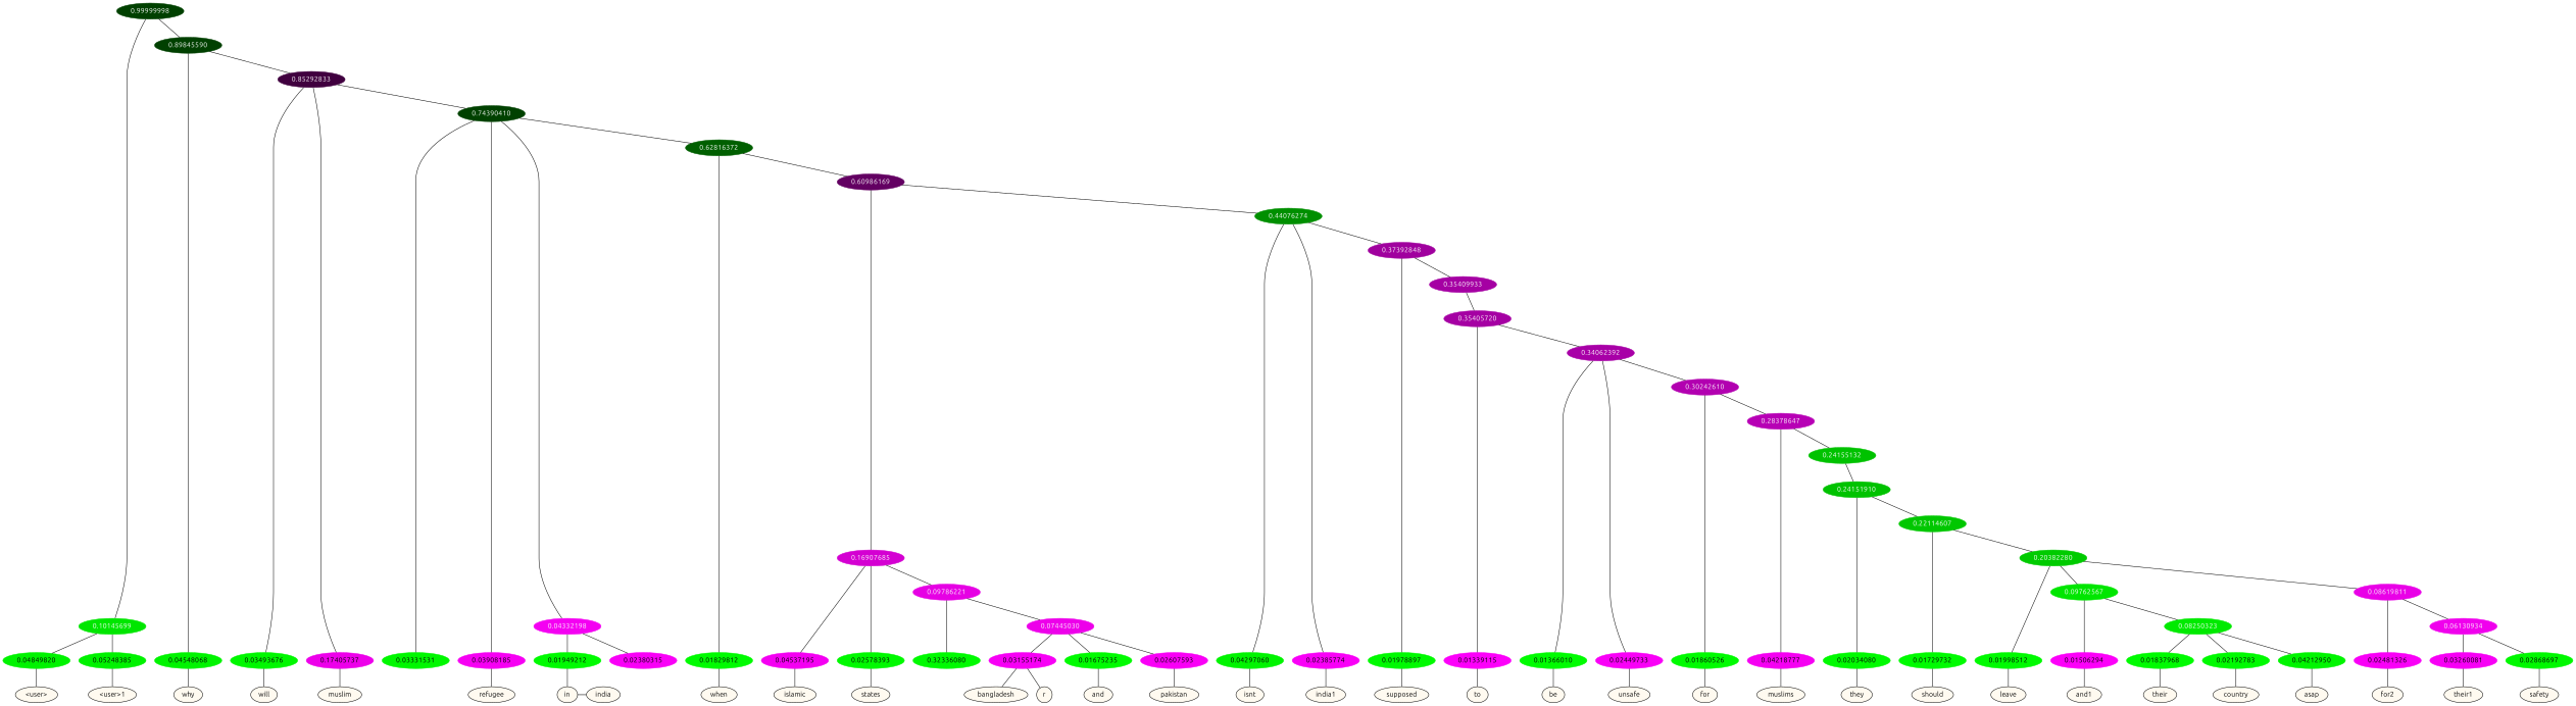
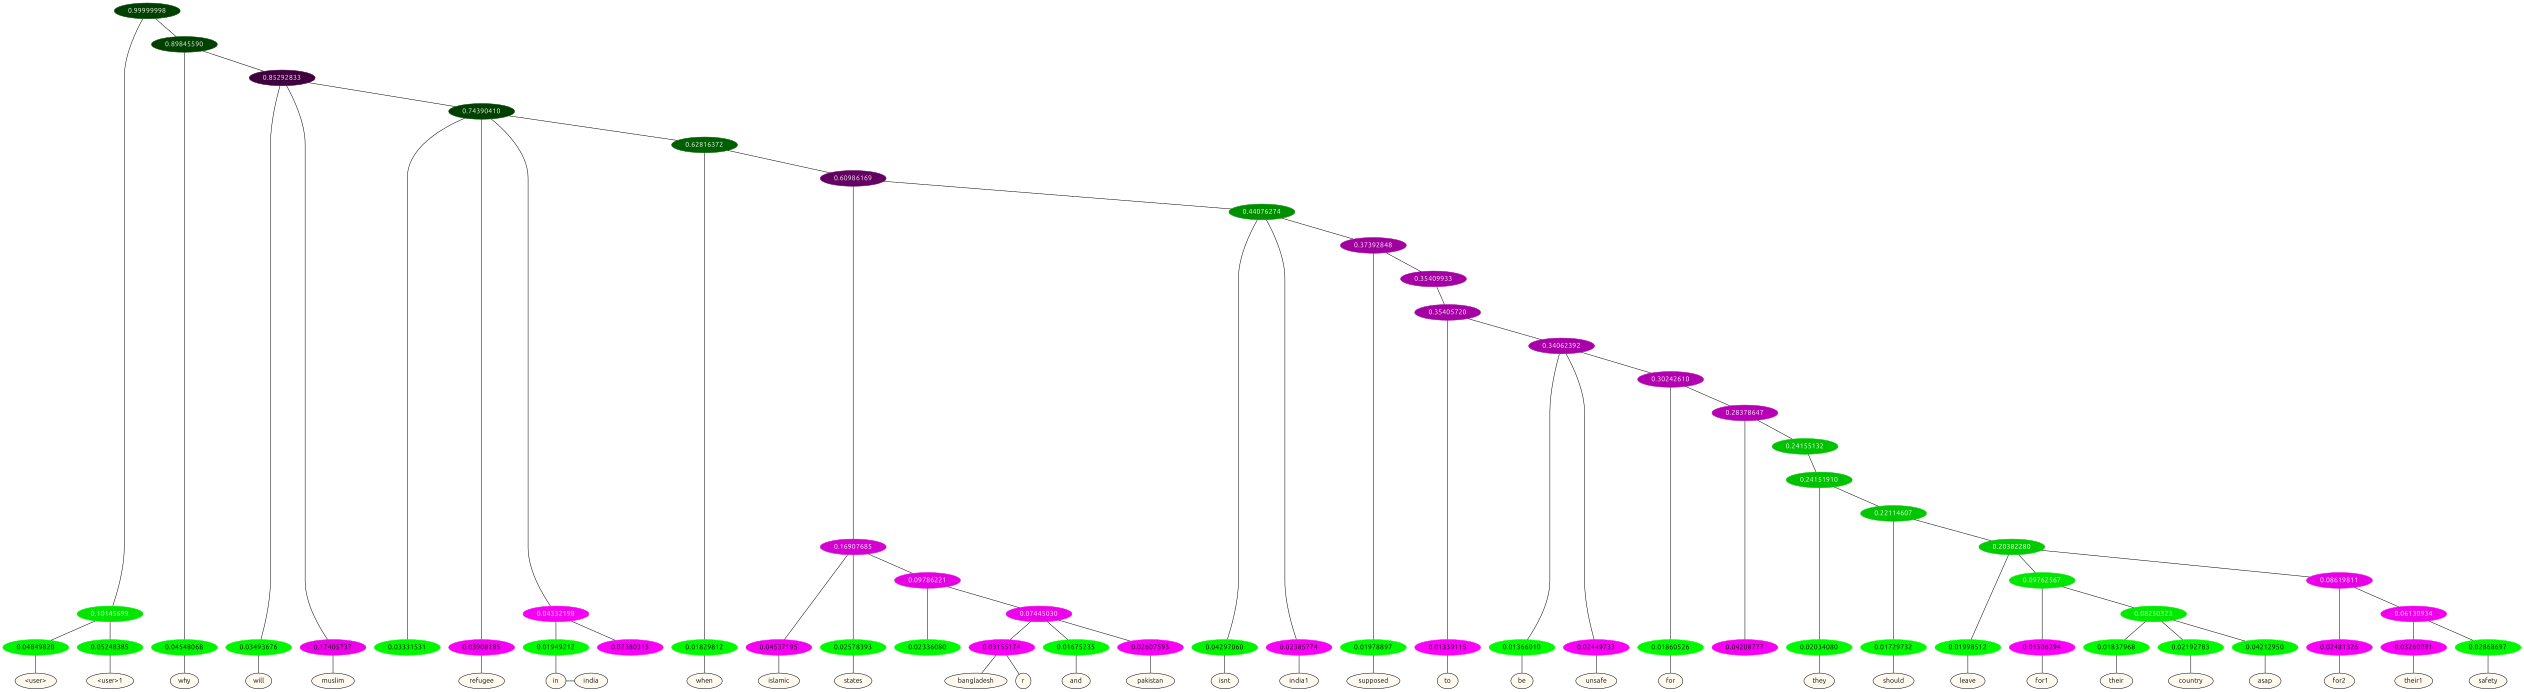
  graph {
    fontname=Ubuntu
    node [color=black fontname=Ubuntu format=png nodesep=0.001 ordering=out overlap_scaling=0.01 ranksep=0.001 style=filled fontcolor=black]
    edge [fontname=Ubuntu]
    n1 [fillcolor=floralwhite height=0.15 label="\<user\>" style="filled,solid" width=0.15 fontcolor=""]
    n2 [fillcolor=floralwhite height=0.15 label="\<user\>1" style="filled,solid" width=0.15 fontcolor=""]
    n3 [fillcolor=floralwhite height=0.15 label=why style="filled,solid" width=0.15 fontcolor=""]
    n4 [fillcolor=floralwhite height=0.15 label=will style="filled,solid" width=0.15 fontcolor=""]
    n5 [fillcolor=floralwhite height=0.15 label=muslim style="filled,solid" width=0.15 fontcolor=""]
    n6 [fillcolor=floralwhite height=0.15 label=refugee style="filled,solid" width=0.15 fontcolor=""]
    n7 [fillcolor=floralwhite height=0.15 label=in style="filled,solid" width=0.15 fontcolor=""]
    n8 [fillcolor=floralwhite height=0.15 label=india style="filled,solid" width=0.15 fontcolor=""]
    n9 [fillcolor=floralwhite height=0.15 label=when style="filled,solid" width=0.15 fontcolor=""]
    n10 [fillcolor=floralwhite height=0.15 label=bangladesh style="filled,solid" width=0.15 fontcolor=""]
    n11 [fillcolor=floralwhite height=0.15 label=and style="filled,solid" width=0.15 fontcolor=""]
    n12 [fillcolor=floralwhite height=0.15 label=pakistan style="filled,solid" width=0.15 fontcolor=""]
    n13 [fillcolor=floralwhite height=0.15 label=r style="filled,solid" width=0.15 fontcolor=""]
    n14 [fillcolor=floralwhite height=0.15 label=islamic style="filled,solid" width=0.15 fontcolor=""]
    n15 [fillcolor=floralwhite height=0.15 label=states style="filled,solid" width=0.15 fontcolor=""]
    n16 [fillcolor=floralwhite height=0.15 label=isnt style="filled,solid" width=0.15 fontcolor=""]
    n17 [fillcolor=floralwhite height=0.15 label=india1 style="filled,solid" width=0.15 fontcolor=""]
    n18 [fillcolor=floralwhite height=0.15 label=supposed style="filled,solid" width=0.15 fontcolor=""]
    n19 [fillcolor=floralwhite height=0.15 label=to style="filled,solid" width=0.15 fontcolor=""]
    n20 [fillcolor=floralwhite height=0.15 label=be style="filled,solid" width=0.15 fontcolor=""]
    n21 [fillcolor=floralwhite height=0.15 label=unsafe style="filled,solid" width=0.15 fontcolor=""]
    n22 [fillcolor=floralwhite height=0.15 label=for style="filled,solid" width=0.15 fontcolor=""]
-   n23 [fillcolor=floralwhite height=0.15 label=muslims style="filled,solid" width=0.15 fontcolor=""]
    n24 [fillcolor=floralwhite height=0.15 label=they style="filled,solid" width=0.15 fontcolor=""]
    n25 [fillcolor=floralwhite height=0.15 label=should style="filled,solid" width=0.15 fontcolor=""]
    n26 [fillcolor=floralwhite height=0.15 label=leave style="filled,solid" width=0.15 fontcolor=""]
-   n27 [fillcolor=floralwhite height=0.15 label=and1 style="filled,solid" width=0.15 fontcolor=""]
+   n27 [fillcolor=floralwhite height=0.15 label=for1 style="filled,solid" width=0.15 fontcolor=""]
    n28 [fillcolor=floralwhite height=0.15 label=their style="filled,solid" width=0.15 fontcolor=""]
    n29 [fillcolor=floralwhite height=0.15 label=country style="filled,solid" width=0.15 fontcolor=""]
    n30 [fillcolor=floralwhite height=0.15 label=asap style="filled,solid" width=0.15 fontcolor=""]
    n31 [fillcolor=floralwhite height=0.15 label=for2 style="filled,solid" width=0.15 fontcolor=""]
    n32 [fillcolor=floralwhite height=0.15 label=their1 style="filled,solid" width=0.15 fontcolor=""]
    n33 [fillcolor=floralwhite height=0.15 label=safety style="filled,solid" width=0.15 fontcolor=""]
    n34 [color="0.334 1.000 0.952" height=0.15 label=0.04849820 width=0.15]
    n35 [color="0.334 1.000 0.948" height=0.15 label=0.05248385 width=0.15]
    n36 [color="0.334 1.000 0.955" height=0.15 label=0.04548068 width=0.15]
    n37 [color="0.334 1.000 0.965" height=0.15 label=0.03493676 width=0.15]
    n38 [color="0.835 1.000 0.926" height=0.15 label=0.17405737 width=0.15]
    n39 [color="0.334 1.000 0.967" height=0.15 label=0.03331531 width=0.15]
    n40 [color="0.835 1.000 0.961" height=0.15 label=0.03908185 width=0.15]
    n41 [color="0.334 1.000 0.981" height=0.15 label=0.01949212 width=0.15]
    n42 [color="0.835 1.000 0.976" height=0.15 label=0.02380315 width=0.15]
    n43 [color="0.334 1.000 0.982" height=0.15 label=0.01829812 width=0.15]
    n44 [color="0.835 1.000 0.968" height=0.15 label=0.03155174 width=0.15]
    n45 [color="0.334 1.000 0.983" height=0.15 label=0.01675235 width=0.15]
    n46 [color="0.835 1.000 0.974" height=0.15 label=0.02607593 width=0.15]
-   n47 [color="0.334 1.000 0.977" height=0.15 label=0.32336080 width=0.15]
+   n47 [color="0.334 1.000 0.977" height=0.15 label=0.02336080 width=0.15]
    n48 [color="0.835 1.000 0.955" height=0.15 label=0.04537195 width=0.15]
    n49 [color="0.334 1.000 0.974" height=0.15 label=0.02578393 width=0.15]
    n50 [color="0.334 1.000 0.957" height=0.15 label=0.04297060 width=0.15]
    n51 [color="0.835 1.000 0.976" height=0.15 label=0.02385774 width=0.15]
    n52 [color="0.334 1.000 0.980" height=0.15 label=0.01978897 width=0.15]
    n53 [color="0.835 1.000 0.987" height=0.15 label=0.01339115 width=0.15]
    n54 [color="0.334 1.000 0.986" height=0.15 label=0.01366010 width=0.15]
    n55 [color="0.835 1.000 0.976" height=0.15 label=0.02449733 width=0.15]
    n56 [color="0.334 1.000 0.981" height=0.15 label=0.01860526 width=0.15]
-   n57 [color="0.835 1.000 0.958" height=0.15 label=0.04218777 width=0.15]
+   n57 [color="0.835 1.000 0.958" height=0.15 label=0.04208777 width=0.15]
    n58 [color="0.334 1.000 0.980" height=0.15 label=0.02034080 width=0.15]
    n59 [color="0.334 1.000 0.983" height=0.15 label=0.01729732 width=0.15]
    n60 [color="0.334 1.000 0.980" height=0.15 label=0.01998512 width=0.15]
    n61 [color="0.835 1.000 0.985" height=0.15 label=0.01506294 width=0.15]
    n62 [color="0.334 1.000 0.982" height=0.15 label=0.01837968 width=0.15]
    n63 [color="0.334 1.000 0.978" height=0.15 label=0.02192783 width=0.15]
    n64 [color="0.334 1.000 0.958" height=0.15 label=0.04212950 width=0.15]
    n65 [color="0.835 1.000 0.975" height=0.15 label=0.02481326 width=0.15]
    n66 [color="0.835 1.000 0.967" height=0.15 label=0.03260081 width=0.15]
    n67 [color="0.334 1.000 0.971" height=0.15 label=0.02868697 width=0.15]
    n68 [color="0.334 1.000 0.250" fontcolor=grey99 height=0.15 label=0.99999998 width=0.15]
    n69 [color="0.334 1.000 0.899" fontcolor=grey99 height=0.15 label=0.10145699 width=0.15]
    n70 [color="0.334 1.000 0.250" fontcolor=grey99 height=0.15 label=0.89845590 width=0.15]
    n71 [color="0.835 1.000 0.250" fontcolor=grey99 height=0.15 label=0.85292833 width=0.15]
    n72 [color="0.334 1.000 0.256" fontcolor=grey99 height=0.15 label=0.74390410 width=0.15]
    n73 [color="0.835 1.000 0.957" fontcolor=grey99 height=0.15 label=0.04332198 width=0.15]
    n74 [color="0.334 1.000 0.372" fontcolor=grey99 height=0.15 label=0.62816372 width=0.15]
    n75 [color="0.835 1.000 0.390" fontcolor=grey99 height=0.15 label=0.60986169 width=0.15]
    n76 [color="0.835 1.000 0.831" fontcolor=grey99 height=0.15 label=0.16907685 width=0.15]
    n77 [color="0.334 1.000 0.559" fontcolor=grey99 height=0.15 label=0.44076274 width=0.15]
    n78 [color="0.835 1.000 0.902" fontcolor=grey99 height=0.15 label=0.09786221 width=0.15]
    n79 [color="0.835 1.000 0.626" fontcolor=grey99 height=0.15 label=0.37392848 width=0.15]
    n80 [color="0.835 1.000 0.926" fontcolor=grey99 height=0.15 label=0.07445030 width=0.15]
    n81 [color="0.835 1.000 0.646" fontcolor=grey99 height=0.15 label=0.35409933 width=0.15]
    n82 [color="0.835 1.000 0.646" fontcolor=grey99 height=0.15 label=0.35405720 width=0.15]
    n83 [color="0.835 1.000 0.659" fontcolor=grey99 height=0.15 label=0.34062392 width=0.15]
    n84 [color="0.835 1.000 0.698" fontcolor=grey99 height=0.15 label=0.30242610 width=0.15]
    n85 [color="0.835 1.000 0.716" fontcolor=grey99 height=0.15 label=0.28378647 width=0.15]
    n86 [color="0.334 1.000 0.758" fontcolor=grey99 height=0.15 label=0.24155132 width=0.15]
    n87 [color="0.334 1.000 0.758" fontcolor=grey99 height=0.15 label=0.24151910 width=0.15]
    n88 [color="0.334 1.000 0.779" fontcolor=grey99 height=0.15 label=0.22114607 width=0.15]
    n89 [color="0.334 1.000 0.796" fontcolor=grey99 height=0.15 label=0.20382280 width=0.15]
    n90 [color="0.334 1.000 0.902" fontcolor=grey99 height=0.15 label=0.09762567 width=0.15]
    n91 [color="0.835 1.000 0.914" fontcolor=grey99 height=0.15 label=0.08619811 width=0.15]
    n92 [color="0.334 1.000 0.917" fontcolor=grey99 height=0.15 label=0.08250323 width=0.15]
    n93 [color="0.835 1.000 0.939" fontcolor=grey99 height=0.15 label=0.06130934 width=0.15]
    subgraph sub_1 {
      rank=same
      n1
      n2
      n3
      n4
      n5
      n6
      n7
      n8
      n9
      n10
      n11
      n12
      n13
      n14
      n15
      n16
      n17
      n18
      n19
      n20
      n21
      n22
-     n23
      n24
      n25
      n26
      n27
      n28
      n29
      n30
      n31
      n32
      n33
    }
    subgraph sub_2 {
      rank=same
      n34
      n35
      n36
      n37
      n38
      n39
      n40
      n41
      n42
      n43
      n44
      n45
      n46
      n47
      n48
      n49
      n50
      n51
      n52
      n53
      n54
      n55
      n56
      n57
      n58
      n59
      n60
      n61
      n62
      n63
      n64
      n65
      n66
      n67
    }
    n7 -- n8
    n34 -- n1
    n35 -- n2
    n36 -- n3
    n37 -- n4
    n38 -- n5
    n40 -- n6
    n41 -- n7
    n43 -- n9
    n44 -- n10
    n44 -- n13
    n45 -- n11
    n46 -- n12
    n48 -- n14
    n49 -- n15
    n50 -- n16
    n51 -- n17
    n52 -- n18
    n53 -- n19
    n54 -- n20
    n55 -- n21
    n56 -- n22
-   n57 -- n23
    n58 -- n24
    n59 -- n25
    n60 -- n26
    n61 -- n27
    n62 -- n28
    n63 -- n29
    n64 -- n30
    n65 -- n31
    n66 -- n32
    n67 -- n33
    n68 -- n69
    n68 -- n70
    n69 -- n34
    n69 -- n35
    n70 -- n36
    n70 -- n71
    n71 -- n37
    n71 -- n38
    n71 -- n72
    n72 -- n39
    n72 -- n40
    n72 -- n73
    n72 -- n74
    n73 -- n41
    n73 -- n42
    n74 -- n43
    n74 -- n75
    n75 -- n76
    n75 -- n77
    n76 -- n48
    n76 -- n49
    n76 -- n78
    n77 -- n50
    n77 -- n51
    n77 -- n79
    n78 -- n47
    n78 -- n80
    n79 -- n52
    n79 -- n81
    n80 -- n44
    n80 -- n45
    n80 -- n46
    n81 -- n82
    n82 -- n53
    n82 -- n83
    n83 -- n54
    n83 -- n55
    n83 -- n84
    n84 -- n56
    n84 -- n85
    n85 -- n57
    n85 -- n86
    n86 -- n87
    n87 -- n58
    n87 -- n88
    n88 -- n59
    n88 -- n89
    n89 -- n60
    n89 -- n90
    n89 -- n91
    n90 -- n61
    n90 -- n92
    n91 -- n65
    n91 -- n93
    n92 -- n62
    n92 -- n63
    n92 -- n64
    n93 -- n66
    n93 -- n67
  }
